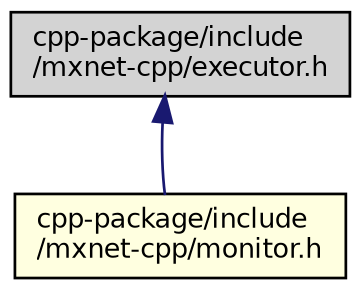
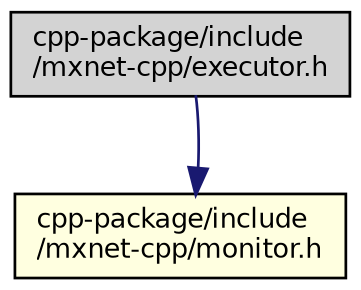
  digraph {
    node [color=black fontname=Helvetica fontsize=10 shape=record style=filled]
    n1 [fillcolor=lightgrey fontcolor=black height=0.2 label="cpp-package/include\l/mxnet-cpp/executor.h" width=0.4]
    n2 [fillcolor=lightyellow height=0.2 label="cpp-package/include\l/mxnet-cpp/monitor.h" width=0.4]
-   n1 -> n2 [color=midnightblue dir=back fontname=Helvetica fontsize=10 labelfontname=Helvetica labelfontsize=10 style=solid]
+   n2 -> n1 [color=midnightblue dir=back fontname=Helvetica fontsize=10 labelfontname=Helvetica labelfontsize=10 style=solid]
  }
